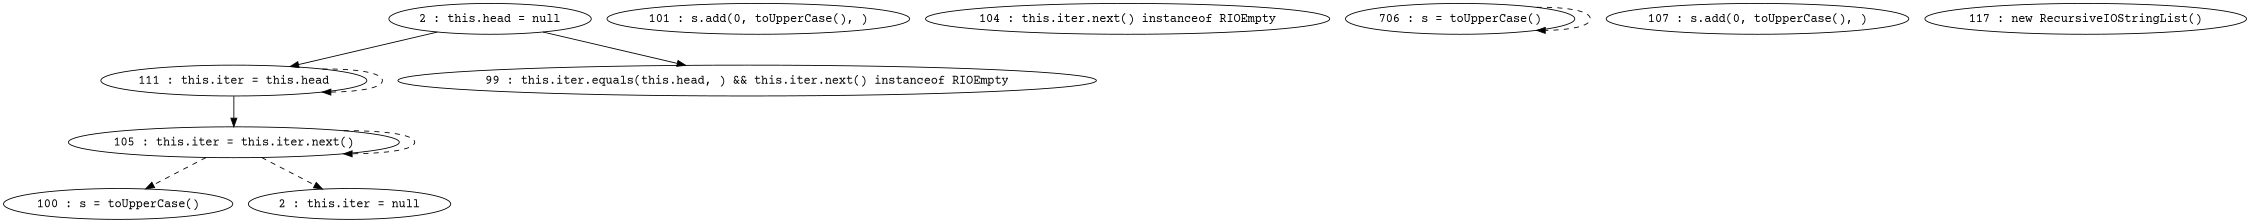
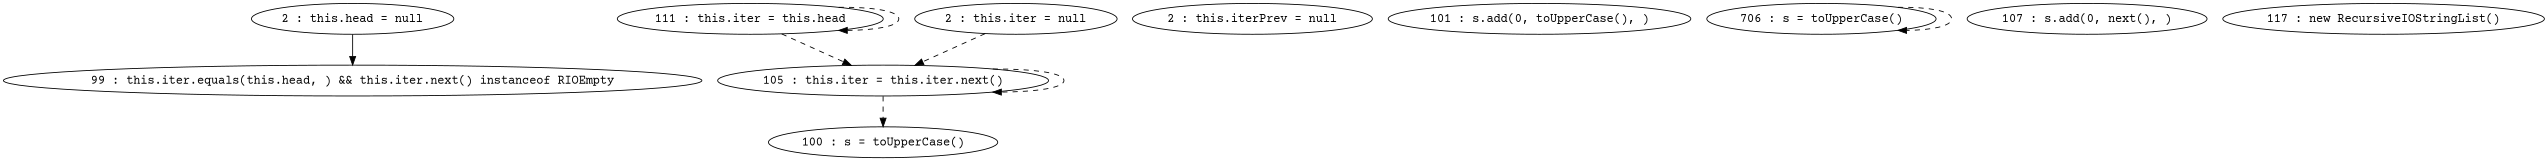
  digraph {
    fontname="Courier Prime"
    node [fontname="Courier Prime"]
    edge [fontname="Courier Prime" style=dashed]
    "2 : this.head = null"
    "111 : this.iter = this.head"
    "99 : this.iter.equals(this.head, ) && this.iter.next() instanceof RIOEmpty"
    "105 : this.iter = this.iter.next()"
    "100 : s = toUpperCase()"
    "2 : this.iter = null"
+   "2 : this.iterPrev = null"
    "101 : s.add(0, toUpperCase(), )"
-   "104 : this.iter.next() instanceof RIOEmpty"
    n10 [label="706 : s = toUpperCase()"]
-   "107 : s.add(0, toUpperCase(), )"
+   "107 : s.add(0, toUpperCase(), )" [label="107 : s.add(0, next(), )"]
    n12 [label="117 : new RecursiveIOStringList()"]
-   "2 : this.head = null" -> "111 : this.iter = this.head" [style=""]
    "2 : this.head = null" -> "99 : this.iter.equals(this.head, ) && this.iter.next() instanceof RIOEmpty" [style=""]
    "111 : this.iter = this.head" -> "111 : this.iter = this.head"
-   "111 : this.iter = this.head" -> "105 : this.iter = this.iter.next()" [style=solid]
+   "111 : this.iter = this.head" -> "105 : this.iter = this.iter.next()"
    "105 : this.iter = this.iter.next()" -> "105 : this.iter = this.iter.next()"
    "105 : this.iter = this.iter.next()" -> "100 : s = toUpperCase()"
-   "105 : this.iter = this.iter.next()" -> "2 : this.iter = null"
+   "2 : this.iter = null" -> "105 : this.iter = this.iter.next()"
    n10 -> n10
  }
